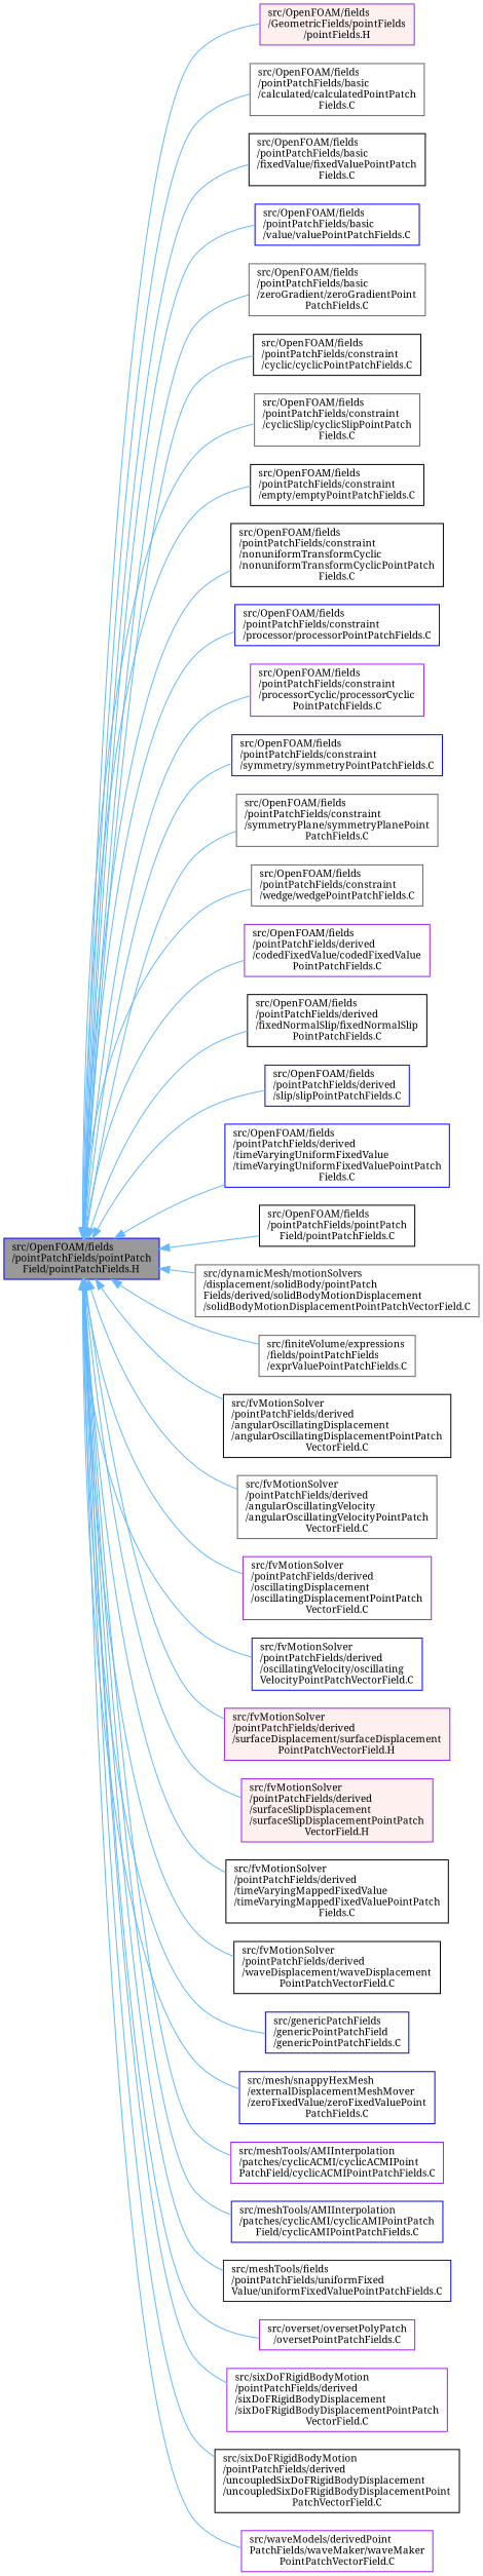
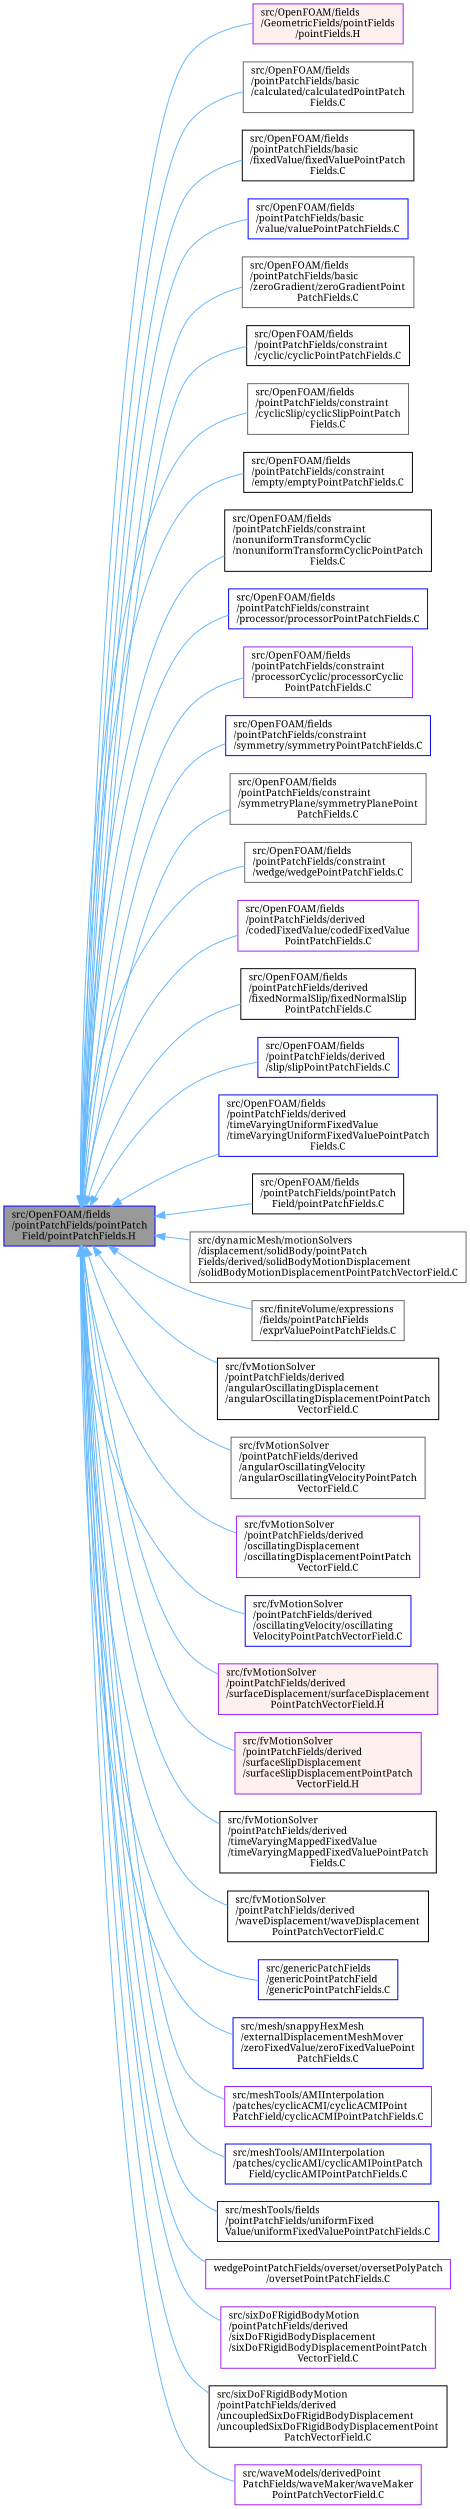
  digraph {
    rankdir=LR
    fontname="Noto Serif"
    node [color=blue fillcolor=white fontname="Noto Serif" fontsize=10 shape=box style=filled]
    edge [color=steelblue1 dir=back fontname="Noto Serif" fontsize=10 labelfontname=Helvetica labelfontsize=10 style=solid]
    n1 [fillcolor=grey60 fontcolor=black height=0.2 label="src/OpenFOAM/fields\l/pointPatchFields/pointPatch\lField/pointPatchFields.H" width=0.4]
    n2 [color=purple fillcolor="#FFF0F0" height=0.2 label="src/OpenFOAM/fields\l/GeometricFields/pointFields\l/pointFields.H" width=0.4]
    n3 [color=gray40 height=0.2 label="src/OpenFOAM/fields\l/pointPatchFields/basic\l/calculated/calculatedPointPatch\lFields.C" width=0.4]
    n4 [color=black height=0.2 label="src/OpenFOAM/fields\l/pointPatchFields/basic\l/fixedValue/fixedValuePointPatch\lFields.C" width=0.4]
    n5 [height=0.2 label="src/OpenFOAM/fields\l/pointPatchFields/basic\l/value/valuePointPatchFields.C" width=0.4]
    n6 [color=gray40 height=0.2 label="src/OpenFOAM/fields\l/pointPatchFields/basic\l/zeroGradient/zeroGradientPoint\lPatchFields.C" width=0.4]
    n7 [color=black height=0.2 label="src/OpenFOAM/fields\l/pointPatchFields/constraint\l/cyclic/cyclicPointPatchFields.C" width=0.4]
    n8 [color=gray40 height=0.2 label="src/OpenFOAM/fields\l/pointPatchFields/constraint\l/cyclicSlip/cyclicSlipPointPatch\lFields.C" width=0.4]
    n9 [color=black height=0.2 label="src/OpenFOAM/fields\l/pointPatchFields/constraint\l/empty/emptyPointPatchFields.C" width=0.4]
    n10 [color=black height=0.2 label="src/OpenFOAM/fields\l/pointPatchFields/constraint\l/nonuniformTransformCyclic\l/nonuniformTransformCyclicPointPatch\lFields.C" width=0.4]
    n11 [height=0.2 label="src/OpenFOAM/fields\l/pointPatchFields/constraint\l/processor/processorPointPatchFields.C" width=0.4]
    n12 [color=purple height=0.2 label="src/OpenFOAM/fields\l/pointPatchFields/constraint\l/processorCyclic/processorCyclic\lPointPatchFields.C" width=0.4]
    n13 [height=0.2 label="src/OpenFOAM/fields\l/pointPatchFields/constraint\l/symmetry/symmetryPointPatchFields.C" width=0.4]
    n14 [color=gray40 height=0.2 label="src/OpenFOAM/fields\l/pointPatchFields/constraint\l/symmetryPlane/symmetryPlanePoint\lPatchFields.C" width=0.4]
    n15 [color=gray40 height=0.2 label="src/OpenFOAM/fields\l/pointPatchFields/constraint\l/wedge/wedgePointPatchFields.C" width=0.4]
    n16 [color=purple height=0.2 label="src/OpenFOAM/fields\l/pointPatchFields/derived\l/codedFixedValue/codedFixedValue\lPointPatchFields.C" width=0.4]
    n17 [color=black height=0.2 label="src/OpenFOAM/fields\l/pointPatchFields/derived\l/fixedNormalSlip/fixedNormalSlip\lPointPatchFields.C" width=0.4]
    n18 [height=0.2 label="src/OpenFOAM/fields\l/pointPatchFields/derived\l/slip/slipPointPatchFields.C" width=0.4]
    n19 [height=0.2 label="src/OpenFOAM/fields\l/pointPatchFields/derived\l/timeVaryingUniformFixedValue\l/timeVaryingUniformFixedValuePointPatch\lFields.C" width=0.4]
    n20 [color=black height=0.2 label="src/OpenFOAM/fields\l/pointPatchFields/pointPatch\lField/pointPatchFields.C" width=0.4]
    n21 [color=gray40 height=0.2 label="src/dynamicMesh/motionSolvers\l/displacement/solidBody/pointPatch\lFields/derived/solidBodyMotionDisplacement\l/solidBodyMotionDisplacementPointPatchVectorField.C" width=0.4]
    n22 [color=gray40 height=0.2 label="src/finiteVolume/expressions\l/fields/pointPatchFields\l/exprValuePointPatchFields.C" width=0.4]
    n23 [color=black height=0.2 label="src/fvMotionSolver\l/pointPatchFields/derived\l/angularOscillatingDisplacement\l/angularOscillatingDisplacementPointPatch\lVectorField.C" width=0.4]
    n24 [color=gray40 height=0.2 label="src/fvMotionSolver\l/pointPatchFields/derived\l/angularOscillatingVelocity\l/angularOscillatingVelocityPointPatch\lVectorField.C" width=0.4]
    n25 [color=purple height=0.2 label="src/fvMotionSolver\l/pointPatchFields/derived\l/oscillatingDisplacement\l/oscillatingDisplacementPointPatch\lVectorField.C" width=0.4]
    n26 [height=0.2 label="src/fvMotionSolver\l/pointPatchFields/derived\l/oscillatingVelocity/oscillating\lVelocityPointPatchVectorField.C" width=0.4]
    n27 [color=purple fillcolor="#FFF0F0" height=0.2 label="src/fvMotionSolver\l/pointPatchFields/derived\l/surfaceDisplacement/surfaceDisplacement\lPointPatchVectorField.H" width=0.4]
    n28 [color=purple fillcolor="#FFF0F0" height=0.2 label="src/fvMotionSolver\l/pointPatchFields/derived\l/surfaceSlipDisplacement\l/surfaceSlipDisplacementPointPatch\lVectorField.H" width=0.4]
    n29 [color=black height=0.2 label="src/fvMotionSolver\l/pointPatchFields/derived\l/timeVaryingMappedFixedValue\l/timeVaryingMappedFixedValuePointPatch\lFields.C" width=0.4]
    n30 [color=black height=0.2 label="src/fvMotionSolver\l/pointPatchFields/derived\l/waveDisplacement/waveDisplacement\lPointPatchVectorField.C" width=0.4]
    n31 [height=0.2 label="src/genericPatchFields\l/genericPointPatchField\l/genericPointPatchFields.C" width=0.4]
    n32 [height=0.2 label="src/mesh/snappyHexMesh\l/externalDisplacementMeshMover\l/zeroFixedValue/zeroFixedValuePoint\lPatchFields.C" width=0.4]
    n33 [color=purple height=0.2 label="src/meshTools/AMIInterpolation\l/patches/cyclicACMI/cyclicACMIPoint\lPatchField/cyclicACMIPointPatchFields.C" width=0.4]
    n34 [height=0.2 label="src/meshTools/AMIInterpolation\l/patches/cyclicAMI/cyclicAMIPointPatch\lField/cyclicAMIPointPatchFields.C" width=0.4]
    n35 [height=0.2 label="src/meshTools/fields\l/pointPatchFields/uniformFixed\lValue/uniformFixedValuePointPatchFields.C" width=0.4]
-   n36 [color=purple height=0.2 label="src/overset/oversetPolyPatch\l/oversetPointPatchFields.C" width=0.4]
+   n36 [color=purple height=0.2 label="wedgePointPatchFields/overset/oversetPolyPatch\l/oversetPointPatchFields.C" width=0.4]
    n37 [color=purple height=0.2 label="src/sixDoFRigidBodyMotion\l/pointPatchFields/derived\l/sixDoFRigidBodyDisplacement\l/sixDoFRigidBodyDisplacementPointPatch\lVectorField.C" width=0.4]
    n38 [color=black height=0.2 label="src/sixDoFRigidBodyMotion\l/pointPatchFields/derived\l/uncoupledSixDoFRigidBodyDisplacement\l/uncoupledSixDoFRigidBodyDisplacementPoint\lPatchVectorField.C" width=0.4]
    n39 [color=purple height=0.2 label="src/waveModels/derivedPoint\lPatchFields/waveMaker/waveMaker\lPointPatchVectorField.C" width=0.4]
    n1 -> n2
    n1 -> n3
    n1 -> n4
    n1 -> n5
    n1 -> n6
    n1 -> n7
    n1 -> n8
    n1 -> n9
    n1 -> n10
    n1 -> n11
    n1 -> n12
    n1 -> n13
    n1 -> n14
    n1 -> n15
    n1 -> n16
    n1 -> n17
    n1 -> n18
    n1 -> n19
    n1 -> n20
    n1 -> n21
    n1 -> n22
    n1 -> n23
    n1 -> n24
    n1 -> n25
    n1 -> n26
    n1 -> n27
    n1 -> n28
    n1 -> n29
    n1 -> n30
    n1 -> n31
    n1 -> n32
    n1 -> n33
    n1 -> n34
    n1 -> n35
    n1 -> n36
    n1 -> n37
    n1 -> n38
    n1 -> n39
  }
